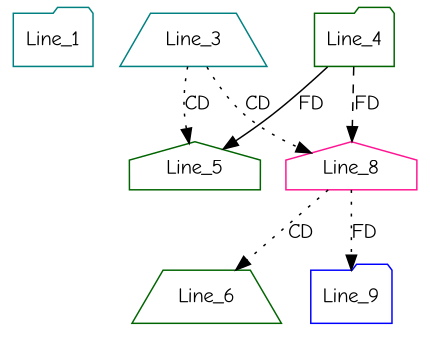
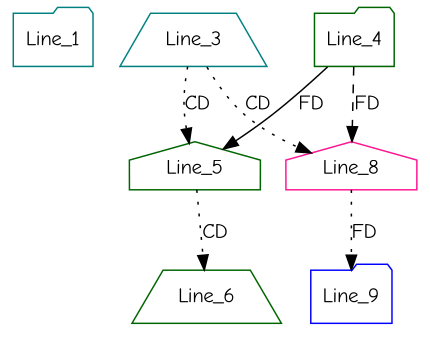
  digraph {
    fontname="Comic Neue"
    node [color=darkgreen fontname="Comic Neue" shape=folder]
    edge [fontname="Comic Neue" style=dotted]
    n1 [color=teal label=Line_1]
    Line_3 [color=teal shape=trapezium]
    Line_5 [shape=house]
    Line_8 [color=deeppink shape=house]
    Line_4
    Line_6 [shape=trapezium]
    Line_9 [color=blue]
    Line_3 -> Line_5 [label=CD]
    Line_3 -> Line_8 [label=CD]
-   Line_8 -> Line_6 [label=CD]
+   Line_5 -> Line_6 [label=CD]
    Line_8 -> Line_9 [label=FD]
    Line_4 -> Line_5 [label=FD style=solid]
    Line_4 -> Line_8 [label=FD style=dashed]
  }
